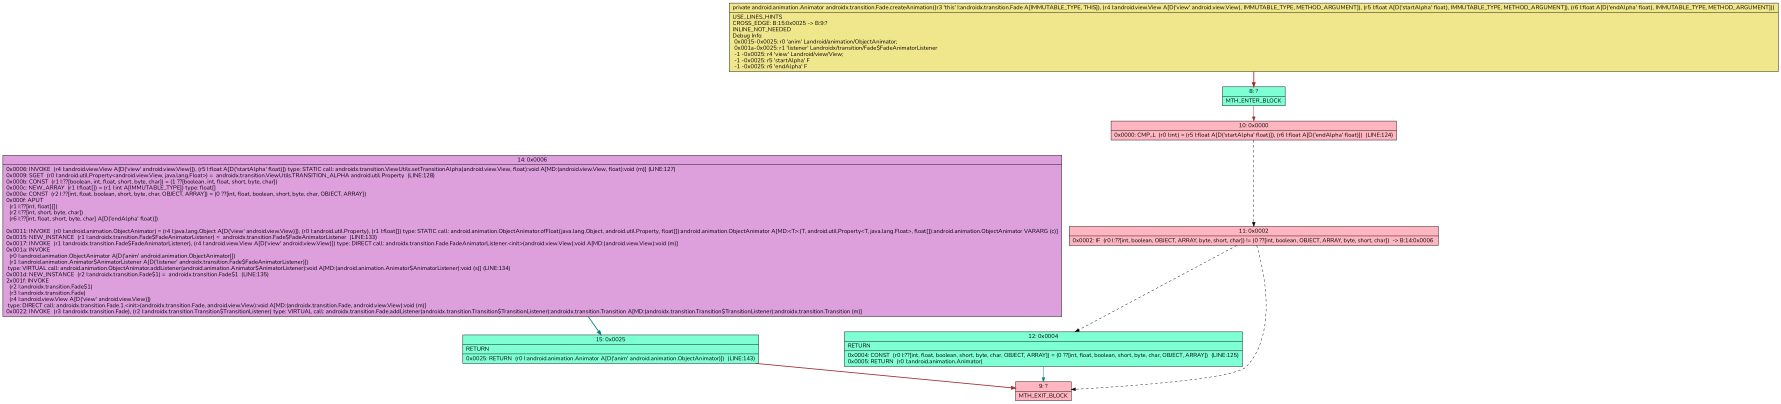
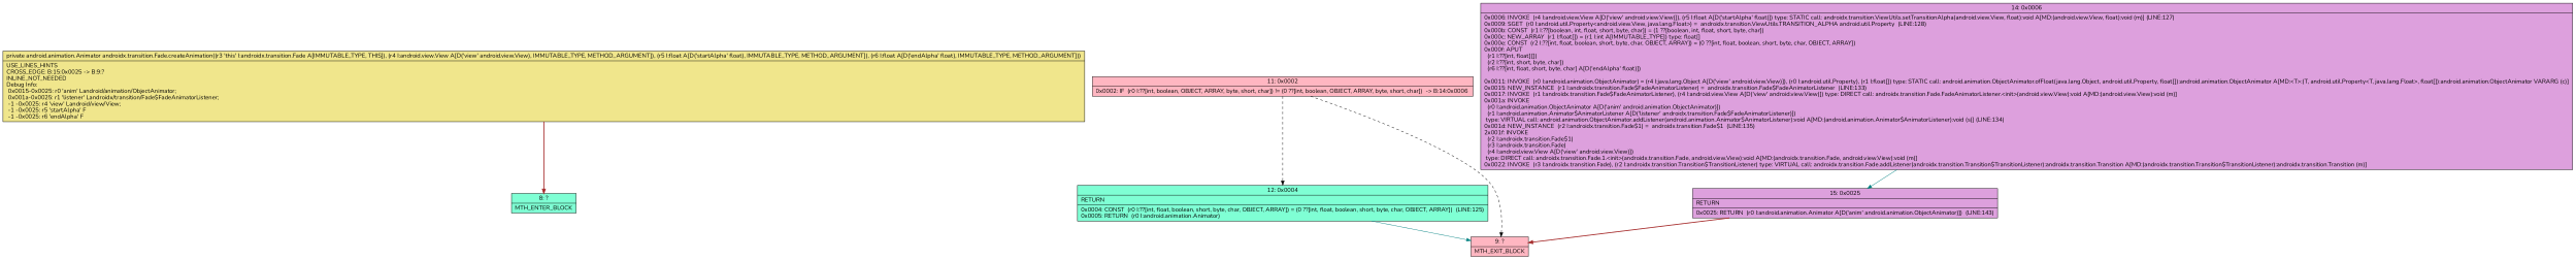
  digraph {
    fontname=Nunito
    node [fillcolor=lightpink fontname=Nunito shape=record style=filled]
    edge [color=brown fontname=Nunito style=dashed]
    n1 [fillcolor=aquamarine label="{8\:\ ?|MTH_ENTER_BLOCK\l}"]
-   n2 [label="{10\:\ 0x0000|0x0000: CMP_L  (r0 I:int) = (r5 I:float A[D('startAlpha' float)]), (r6 I:float A[D('endAlpha' float)])  (LINE:124)\l}"]
    n3 [label="{11\:\ 0x0002|0x0002: IF  (r0 I:??[int, boolean, OBJECT, ARRAY, byte, short, char]) != (0 ??[int, boolean, OBJECT, ARRAY, byte, short, char])  \-\> B:14:0x0006 \l}"]
    n4 [fillcolor=aquamarine label="{12\:\ 0x0004|RETURN\l|0x0004: CONST  (r0 I:??[int, float, boolean, short, byte, char, OBJECT, ARRAY]) = (0 ??[int, float, boolean, short, byte, char, OBJECT, ARRAY])  (LINE:125)\l0x0005: RETURN  (r0 I:android.animation.Animator) \l}"]
    n5 [label="{9\:\ ?|MTH_EXIT_BLOCK\l}"]
    n6 [fillcolor=plum label="{14\:\ 0x0006|0x0006: INVOKE  (r4 I:android.view.View A[D('view' android.view.View)]), (r5 I:float A[D('startAlpha' float)]) type: STATIC call: androidx.transition.ViewUtils.setTransitionAlpha(android.view.View, float):void A[MD:(android.view.View, float):void (m)] (LINE:127)\l0x0009: SGET  (r0 I:android.util.Property\<android.view.View, java.lang.Float\>) =  androidx.transition.ViewUtils.TRANSITION_ALPHA android.util.Property  (LINE:128)\l0x000b: CONST  (r1 I:??[boolean, int, float, short, byte, char]) = (1 ??[boolean, int, float, short, byte, char]) \l0x000c: NEW_ARRAY  (r1 I:float[]) = (r1 I:int A[IMMUTABLE_TYPE]) type: float[] \l0x000e: CONST  (r2 I:??[int, float, boolean, short, byte, char, OBJECT, ARRAY]) = (0 ??[int, float, boolean, short, byte, char, OBJECT, ARRAY]) \l0x000f: APUT  \l  (r1 I:??[int, float][])\l  (r2 I:??[int, short, byte, char])\l  (r6 I:??[int, float, short, byte, char] A[D('endAlpha' float)])\l \l0x0011: INVOKE  (r0 I:android.animation.ObjectAnimator) = (r4 I:java.lang.Object A[D('view' android.view.View)]), (r0 I:android.util.Property), (r1 I:float[]) type: STATIC call: android.animation.ObjectAnimator.ofFloat(java.lang.Object, android.util.Property, float[]):android.animation.ObjectAnimator A[MD:\<T\>:(T, android.util.Property\<T, java.lang.Float\>, float[]):android.animation.ObjectAnimator VARARG (c)]\l0x0015: NEW_INSTANCE  (r1 I:androidx.transition.Fade$FadeAnimatorListener) =  androidx.transition.Fade$FadeAnimatorListener  (LINE:133)\l0x0017: INVOKE  (r1 I:androidx.transition.Fade$FadeAnimatorListener), (r4 I:android.view.View A[D('view' android.view.View)]) type: DIRECT call: androidx.transition.Fade.FadeAnimatorListener.\<init\>(android.view.View):void A[MD:(android.view.View):void (m)]\l0x001a: INVOKE  \l  (r0 I:android.animation.ObjectAnimator A[D('anim' android.animation.ObjectAnimator)])\l  (r1 I:android.animation.Animator$AnimatorListener A[D('listener' androidx.transition.Fade$FadeAnimatorListener)])\l type: VIRTUAL call: android.animation.ObjectAnimator.addListener(android.animation.Animator$AnimatorListener):void A[MD:(android.animation.Animator$AnimatorListener):void (s)] (LINE:134)\l0x001d: NEW_INSTANCE  (r2 I:androidx.transition.Fade$1) =  androidx.transition.Fade$1  (LINE:135)\l2x001f: INVOKE  \l  (r2 I:androidx.transition.Fade$1)\l  (r3 I:androidx.transition.Fade)\l  (r4 I:android.view.View A[D('view' android.view.View)])\l type: DIRECT call: androidx.transition.Fade.1.\<init\>(androidx.transition.Fade, android.view.View):void A[MD:(androidx.transition.Fade, android.view.View):void (m)]\l0x0022: INVOKE  (r3 I:androidx.transition.Fade), (r2 I:androidx.transition.Transition$TransitionListener) type: VIRTUAL call: androidx.transition.Fade.addListener(androidx.transition.Transition$TransitionListener):androidx.transition.Transition A[MD:(androidx.transition.Transition$TransitionListener):androidx.transition.Transition (m)]\l}"]
-   n7 [fillcolor=aquamarine label="{15\:\ 0x0025|RETURN\l|0x0025: RETURN  (r0 I:android.animation.Animator A[D('anim' android.animation.ObjectAnimator)])  (LINE:143)\l}"]
+   n7 [fillcolor=plum label="{15\:\ 0x0025|RETURN\l|0x0025: RETURN  (r0 I:android.animation.Animator A[D('anim' android.animation.ObjectAnimator)])  (LINE:143)\l}"]
    n8 [fillcolor=khaki label="{private android.animation.Animator androidx.transition.Fade.createAnimation((r3 'this' I:androidx.transition.Fade A[IMMUTABLE_TYPE, THIS]), (r4 I:android.view.View A[D('view' android.view.View), IMMUTABLE_TYPE, METHOD_ARGUMENT]), (r5 I:float A[D('startAlpha' float), IMMUTABLE_TYPE, METHOD_ARGUMENT]), (r6 I:float A[D('endAlpha' float), IMMUTABLE_TYPE, METHOD_ARGUMENT]))  | USE_LINES_HINTS\lCROSS_EDGE: B:15:0x0025 \-\> B:9:?\lINLINE_NOT_NEEDED\lDebug Info:\l  0x0015\-0x0025: r0 'anim' Landroid\/animation\/ObjectAnimator;\l  0x001a\-0x0025: r1 'listener' Landroidx\/transition\/Fade$FadeAnimatorListener;\l  \-1 \-0x0025: r4 'view' Landroid\/view\/View;\l  \-1 \-0x0025: r5 'startAlpha' F\l  \-1 \-0x0025: r6 'endAlpha' F\l}"]
-   n1 -> n2 [style=solid]
-   n2 -> n3 [color=black]
    n3 -> n4 [color=black]
    n3 -> n5 [color=black]
    n4 -> n5 [color=teal style=solid]
-   n6 -> n7 [color=teal style=bold]
+   n6 -> n7 [color=teal style=solid]
    n7 -> n5 [style=bold]
    n8 -> n1 [style=bold]
  }
